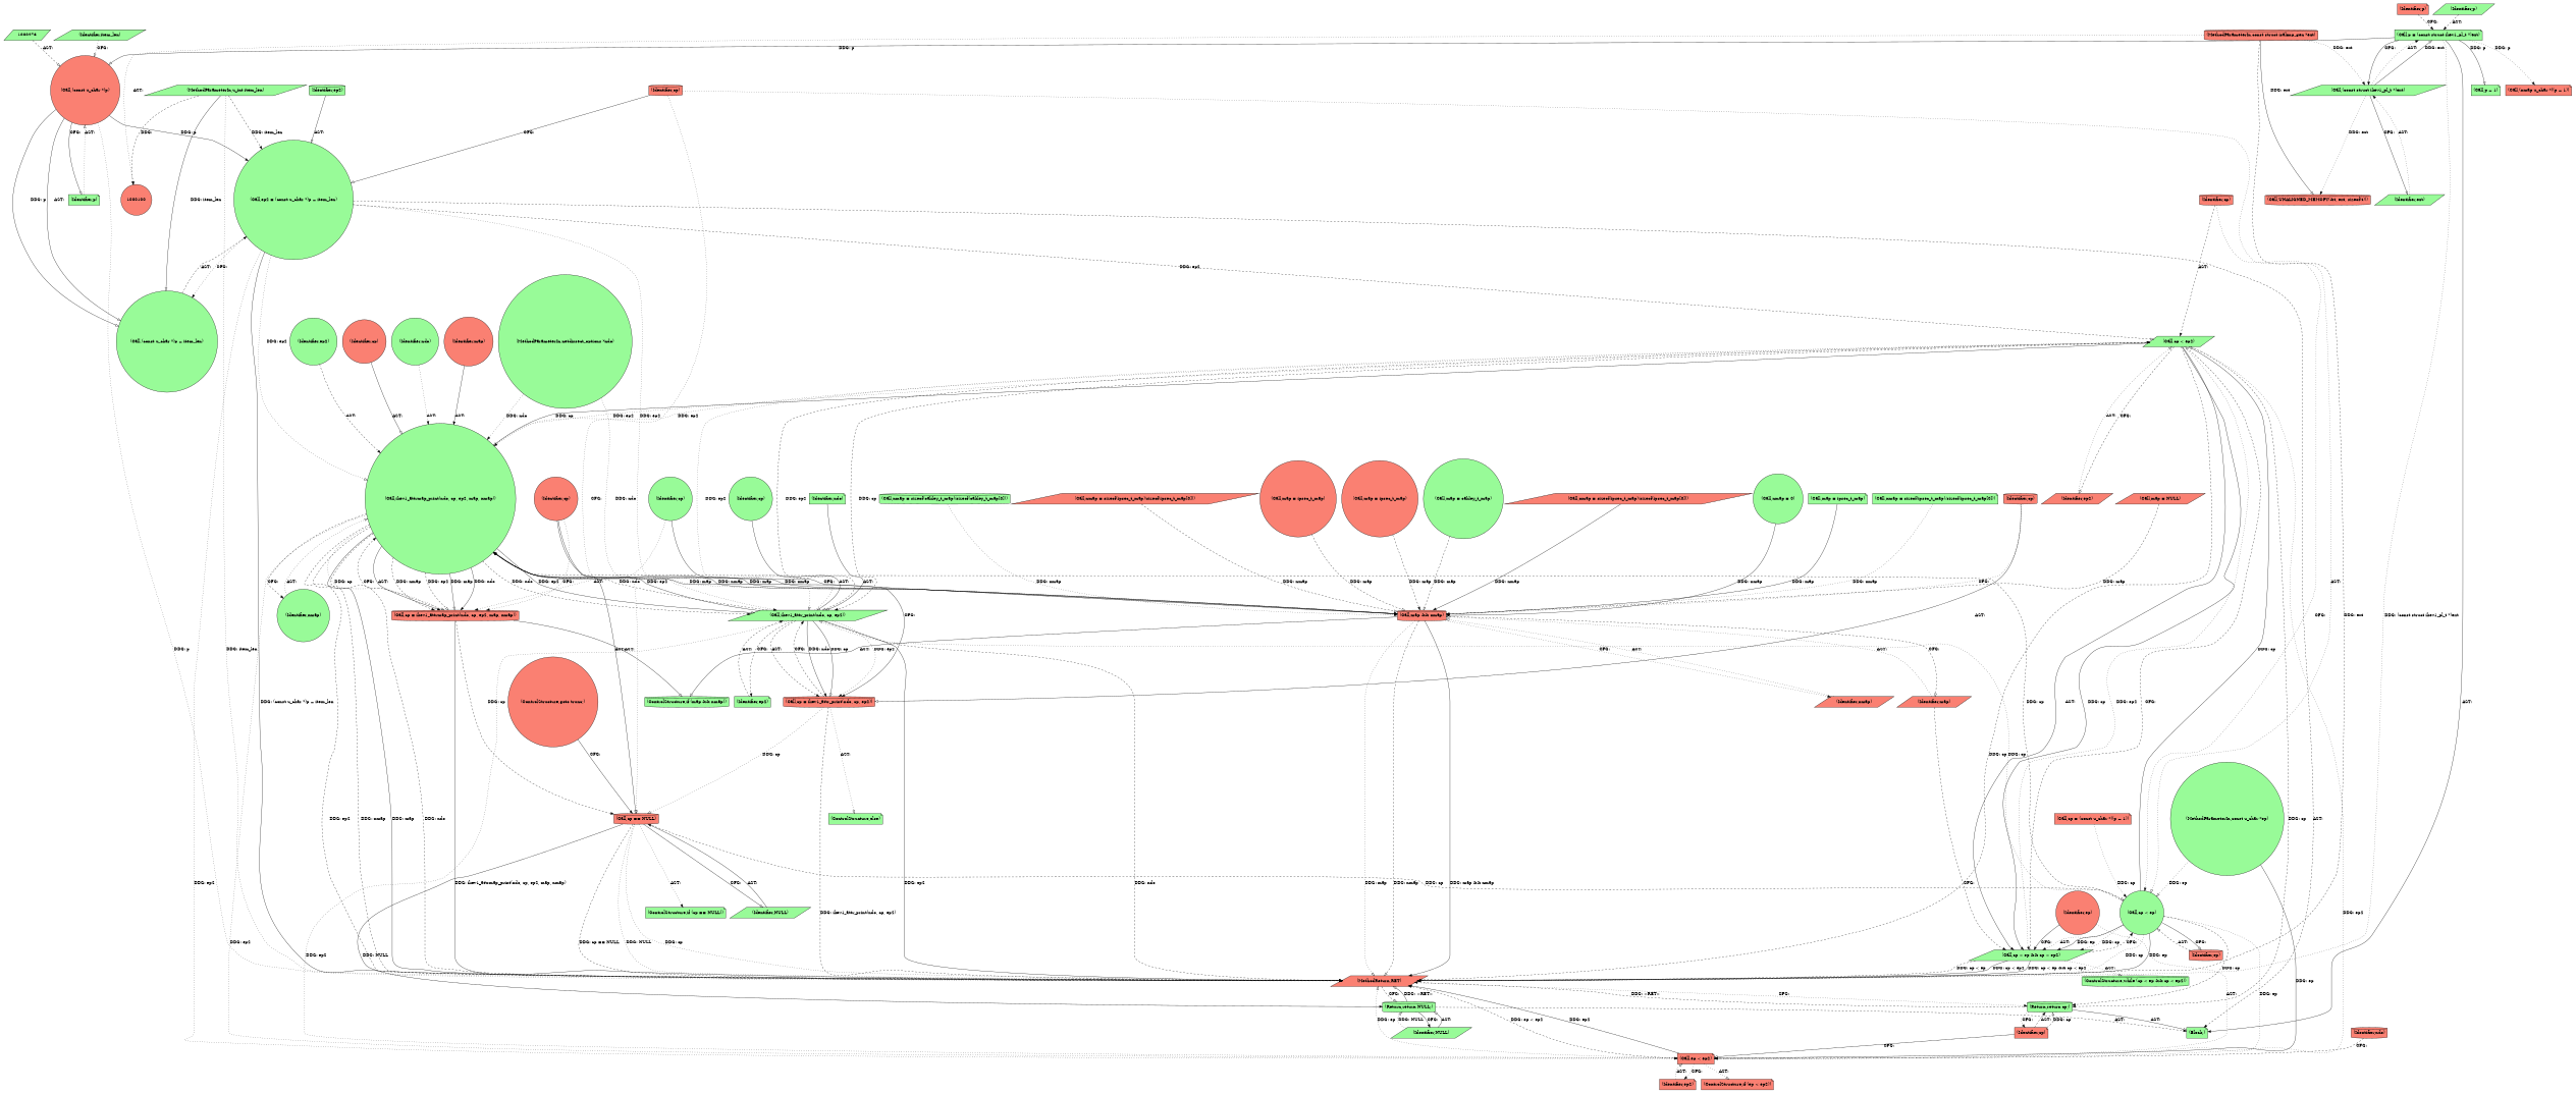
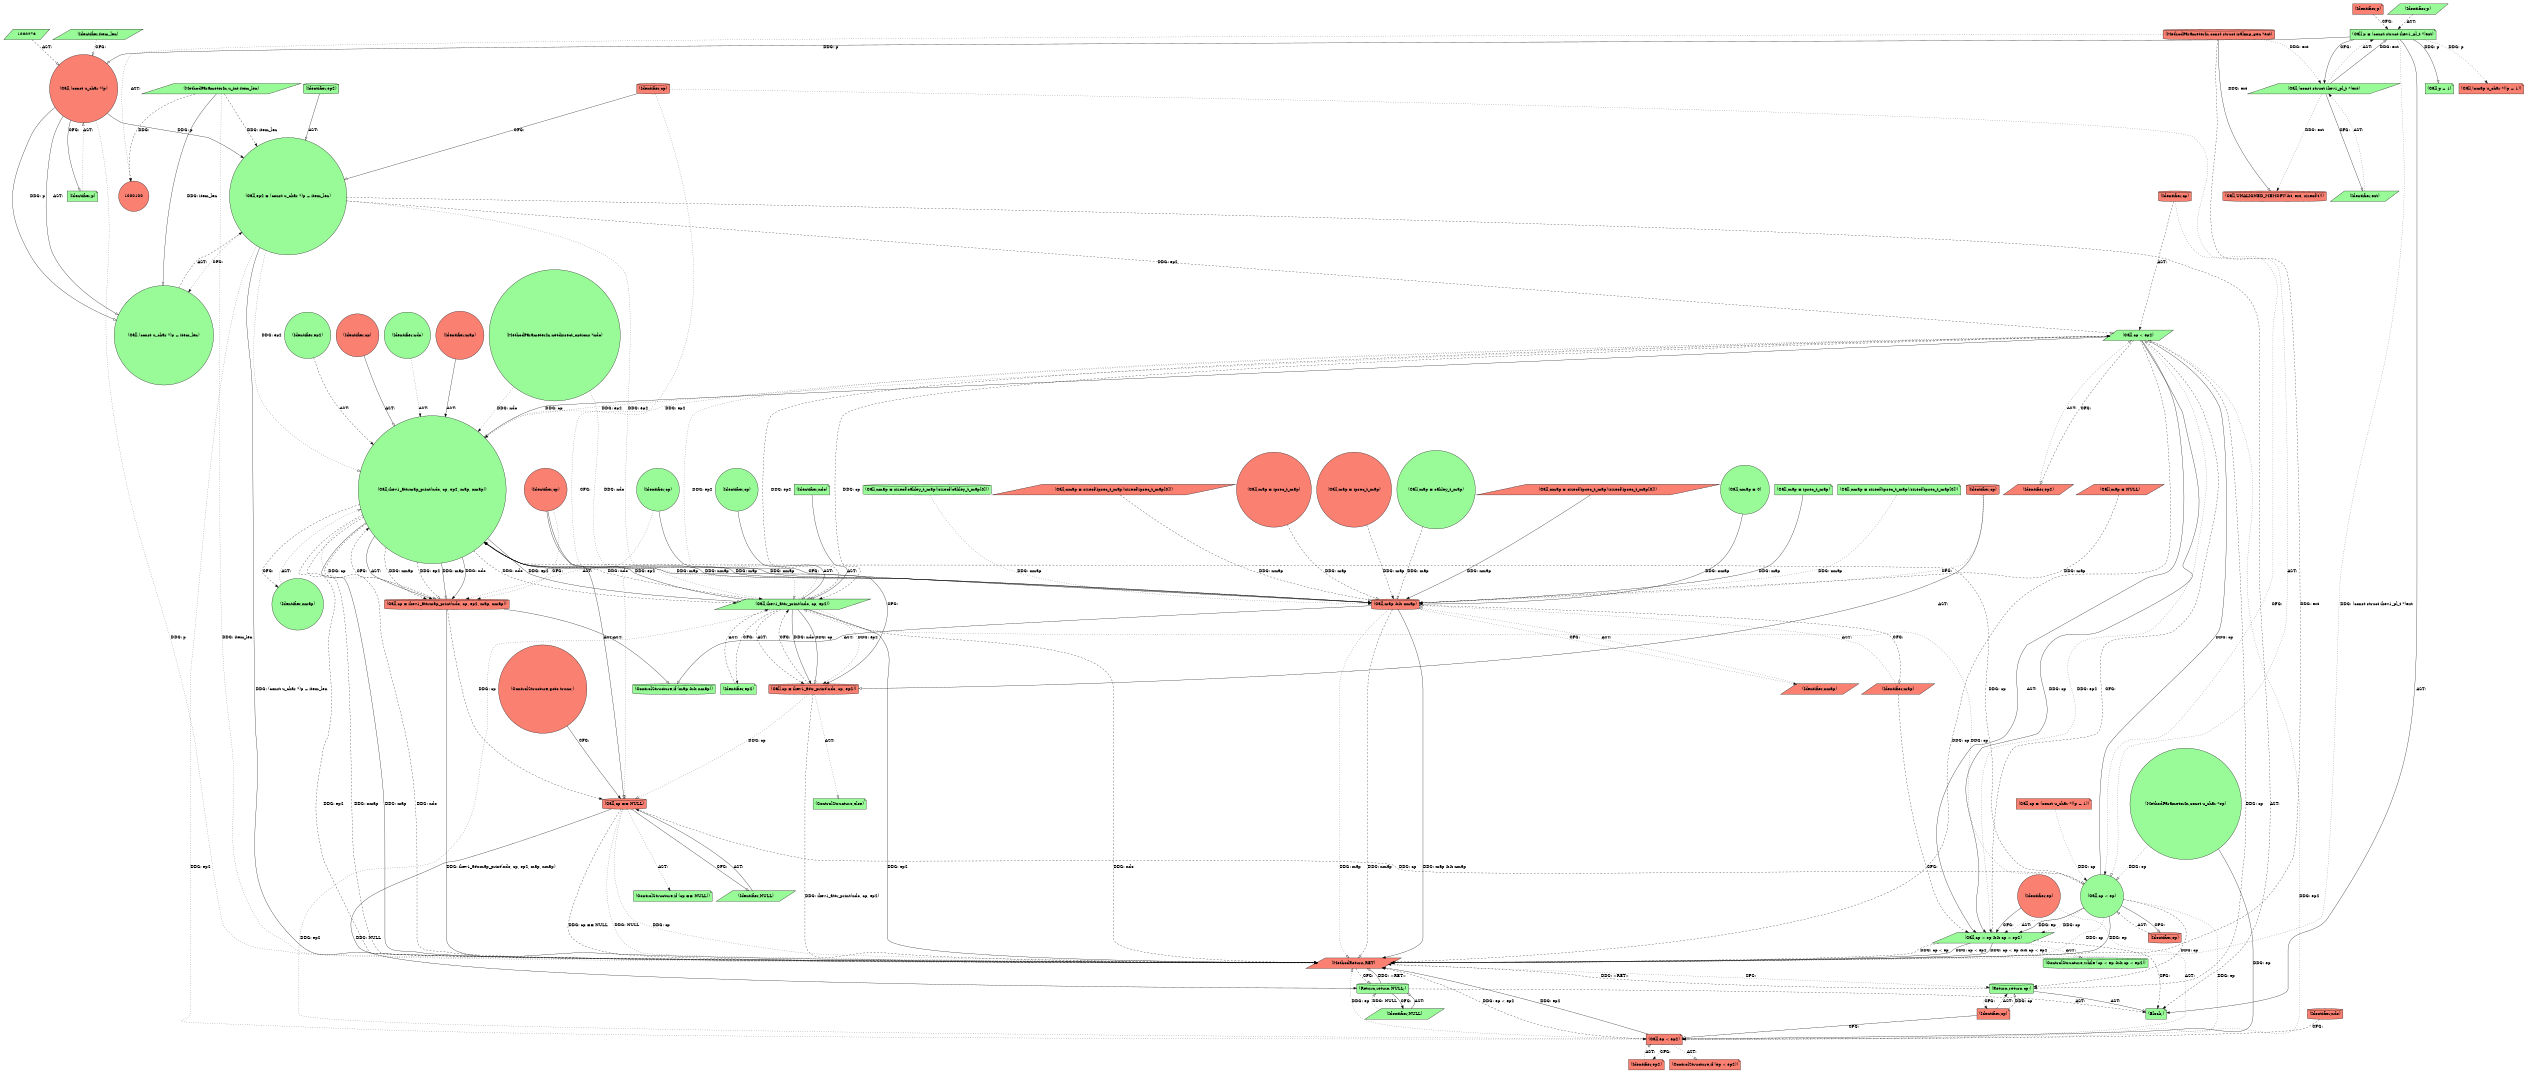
  digraph {
    node [fillcolor=palegreen shape=circle style=filled]
    edge [arrowhead=normal style=dotted]
    n1 [label="(Call,ep2 = (const u_char *)p + item_len)"]
    n2 [label="(Call,cp < ep2)" shape=parallelogram]
    n3 [label="(Call,ikev1_attrmap_print(ndo, cp, ep2, map, nmap))"]
    n4 [label="(Call,ikev1_attr_print(ndo, cp, ep2))" shape=parallelogram]
    n5 [fillcolor=salmon label="(Call,ep < ep2)" shape=note]
    n6 [label="(Block,)" shape=note]
    n7 [label="(Call,(const u_char *)p + item_len)"]
    n8 [fillcolor=salmon label="(MethodReturn,RET)" shape=parallelogram]
    n9 [label="(Call,cp < ep && cp < ep2)" shape=parallelogram]
    n10 [label="(Return,return cp;)" shape=cylinder]
    n11 [fillcolor=salmon label="(Identifier,ep2)" shape=parallelogram]
    n12 [fillcolor=salmon label="(Call,map && nmap)" shape=cylinder]
    n13 [fillcolor=salmon label="(Call,cp = ikev1_attrmap_print(ndo, cp, ep2, map, nmap))" shape=cylinder]
    n14 [label="(Identifier,nmap)"]
    n15 [fillcolor=salmon label="(Call,cp = ikev1_attr_print(ndo, cp, ep2))" shape=cylinder]
    n16 [label="(Identifier,ep2)" shape=note]
    n17 [fillcolor=salmon label="(Identifier,ep2)" shape=note]
    n18 [fillcolor=salmon label="(ControlStructure,if (ep < ep2))" shape=note]
    n19 [label="(Return,return NULL;)" shape=cylinder]
    n20 [fillcolor=salmon label="(Call,(const u_char *)p)"]
    n21 [label="(Identifier,p)" shape=note]
    n22 [label="(Call,p = (const struct ikev1_pl_t *)ext)" shape=note]
    n23 [label="(Call,(const struct ikev1_pl_t *)ext)" shape=parallelogram]
    n24 [label="(Call,p + 1)" shape=note]
    n25 [fillcolor=salmon label="(Call,(nmap u_char *)(p + 1))" shape=note]
    n26 [fillcolor=salmon label="(Call,UNALIGNED_MEMCPY(&t, ext, sizeof(t)))" shape=cylinder]
    n27 [label="(Identifier,ext)" shape=parallelogram]
    n28 [fillcolor=salmon label="(MethodParameterIn,const struct isakmp_gen *ext)" shape=cylinder]
    1000100 [fillcolor=salmon]
    n30 [label="(MethodParameterIn,u_int item_len)" shape=parallelogram]
    n31 [label="(Call,cp < ep)"]
    n32 [label="(ControlStructure,while (cp < ep && cp < ep2))" shape=cylinder]
    n33 [fillcolor=salmon label="(Identifier,cp)" shape=note]
    n34 [fillcolor=salmon label="(Identifier,ep)" shape=cylinder]
    n35 [label="(ControlStructure,if (map && nmap))" shape=cylinder]
    n36 [fillcolor=salmon label="(Identifier,nmap)" shape=parallelogram]
    n37 [fillcolor=salmon label="(Identifier,map)" shape=parallelogram]
    n38 [fillcolor=salmon label="(Call,cp == NULL)" shape=cylinder]
    n39 [label="(ControlStructure,if (cp == NULL))" shape=note]
    n40 [label="(Identifier,NULL)" shape=parallelogram]
    n41 [label="(Identifier,NULL)" shape=parallelogram]
    n42 [label="(ControlStructure,else)" shape=note]
    n43 [fillcolor=salmon label="(Identifier,cp)" shape=cylinder]
    n44 [fillcolor=salmon label="(Call,cp = (const u_char *)(p + 1))" shape=note]
    n45 [label="(Identifier,ep2)" shape=cylinder]
    n46 [fillcolor=salmon label="(Identifier,cp)"]
    n47 [label="(Call,nmap = 0)"]
    n48 [fillcolor=salmon label="(Call,nmap = sizeof(ipsec_t_map)/sizeof(ipsec_t_map[0]))" shape=parallelogram]
    n49 [fillcolor=salmon label="(Identifier,ep)"]
    n50 [fillcolor=salmon label="(Call,map = ipsec_t_map)"]
    n51 [fillcolor=salmon label="(Call,map = ipsec_t_map)"]
    n52 [fillcolor=salmon label="(Identifier,ndo)" shape=cylinder]
    n53 [fillcolor=salmon label="(Identifier,cp)" shape=cylinder]
    n54 [label="(Identifier,cp)"]
    n55 [label="(Call,map = ipsec_t_map)" shape=note]
    n56 [label="(Identifier,cp)"]
    n57 [label="(Call,nmap = sizeof(ipsec_t_map)/sizeof(ipsec_t_map[0]))" shape=note]
    n58 [fillcolor=salmon label="(Call,map = NULL)" shape=parallelogram]
    n59 [label="(MethodParameterIn,netdissect_options *ndo)"]
    n60 [label="(Call,nmap = sizeof(oakley_t_map)/sizeof(oakley_t_map[0]))" shape=cylinder]
    n61 [label="(Identifier,item_len)" shape=parallelogram]
    n62 [fillcolor=salmon label="(Identifier,p)" shape=note]
    n63 [label="(Identifier,ep2)"]
    n64 [fillcolor=salmon label="(Identifier,cp)" shape=cylinder]
    n65 [fillcolor=salmon label="(Identifier,cp)"]
    n66 [label="(Identifier,ndo)"]
    n67 [label="(Identifier,ndo)" shape=note]
    n68 [label="(Call,map = oakley_t_map)"]
    n69 [fillcolor=salmon label="(Call,nmap = sizeof(ipsec_t_map)/sizeof(ipsec_t_map[0]))" shape=parallelogram]
    n70 [fillcolor=salmon label="(Identifier,map)"]
    n71 [label="(MethodParameterIn,const u_char *ep)"]
    n72 [fillcolor=salmon label="(ControlStructure,goto trunc;)"]
    n73 [label="(Identifier,p)" shape=parallelogram]
    1000273 [shape=parallelogram]
    n1 -> n2 [arrowhead=onormal label="DDG: ep2" style=dashed]
    n1 -> n3 [arrowhead=onormal label="DDG: ep2"]
    n1 -> n4 [arrowhead=onormal label="DDG: ep2"]
    n1 -> n5 [label="DDG: ep2"]
    n1 -> n6 [label="AST: " style=dashed]
    n1 -> n7 [label="CFG: "]
    n1 -> n8 [arrowhead=onormal label="DDG: (const u_char *)p + item_len" style=solid]
    n2 -> n3 [arrowhead=onormal label="DDG: cp" style=solid]
    n2 -> n3 [label="DDG: ep2"]
    n2 -> n4 [label="DDG: cp" style=dashed]
    n2 -> n4 [arrowhead=onormal label="DDG: ep2" style=dashed]
    n2 -> n5 [label="DDG: ep2"]
    n2 -> n8 [arrowhead=onormal label="DDG: cp" style=dashed]
    n2 -> n9 [label="AST: " style=solid]
    n2 -> n9 [label="DDG: cp" style=solid]
    n2 -> n9 [label="DDG: ep2"]
    n2 -> n10 [label="DDG: cp" style=dashed]
    n2 -> n11 [arrowhead=onormal label="CFG: " style=dashed]
    n3 -> n2 [label="DDG: ep2"]
    n3 -> n4 [label="DDG: ndo" style=dashed]
    n3 -> n4 [arrowhead=onormal label="DDG: ep2" style=solid]
-   n3 -> n5 [label="DDG: ep2"]
    n3 -> n8 [label="DDG: ndo" style=dashed]
    n3 -> n8 [label="DDG: ep2" style=dashed]
    n3 -> n8 [arrowhead=onormal label="DDG: nmap" style=dashed]
    n3 -> n8 [arrowhead=onormal label="DDG: map" style=solid]
    n3 -> n12 [label="DDG: map"]
    n3 -> n12 [label="DDG: nmap" style=solid]
    n3 -> n13 [label="AST: " style=solid]
    n3 -> n13 [label="DDG: nmap" style=dashed]
    n3 -> n13 [arrowhead=onormal label="DDG: ep2" style=dashed]
    n3 -> n13 [arrowhead=onormal label="DDG: map" style=solid]
    n3 -> n13 [label="DDG: ndo" style=solid]
    n3 -> n13 [arrowhead=onormal label="DDG: cp"]
    n3 -> n14 [label="CFG: " style=dashed]
    n4 -> n2 [label="DDG: ep2"]
    n4 -> n3 [arrowhead=onormal label="DDG: ndo" style=dashed]
    n4 -> n3 [label="DDG: ep2" style=solid]
    n4 -> n5 [arrowhead=onormal label="DDG: ep2"]
    n4 -> n8 [arrowhead=onormal label="DDG: ndo" style=dashed]
    n4 -> n8 [arrowhead=onormal label="DDG: ep2" style=solid]
    n4 -> n15 [label="AST: " style=dashed]
    n4 -> n15 [label="DDG: ndo" style=solid]
    n4 -> n15 [arrowhead=onormal label="DDG: cp" style=solid]
    n4 -> n15 [label="DDG: ep2"]
    n4 -> n16 [label="CFG: " style=dashed]
    n5 -> n8 [label="DDG: ep < ep2" style=dashed]
    n5 -> n8 [label="DDG: ep2" style=solid]
    n5 -> n8 [arrowhead=onormal label="DDG: ep"]
    n5 -> n17 [label="CFG: "]
    n5 -> n18 [arrowhead=onormal label="AST: "]
    n7 -> n1 [label="AST: " style=dashed]
    n8 -> n10 [label="CFG: "]
    n8 -> n19 [arrowhead=onormal label="CFG: " style=dashed]
    n9 -> n2 [arrowhead=onormal label="CFG: " style=dashed]
    n9 -> n8 [label="DDG: cp < ep" style=dashed]
    n9 -> n8 [arrowhead=onormal label="DDG: cp < ep2" style=solid]
    n9 -> n8 [label="DDG: cp < ep && cp < ep2" style=solid]
-   n9 -> n31 [label="CFG: " style=dashed]
+   n9 -> n6 [label="CFG: " style=dashed]
    n9 -> n32 [arrowhead=onormal label="AST: "]
    n10 -> n6 [arrowhead=onormal label="AST: " style=solid]
    n10 -> n8 [label="DDG: <RET>" style=dashed]
    n10 -> n33 [label="CFG: "]
    n11 -> n2 [arrowhead=onormal label="AST: "]
    n12 -> n3 [arrowhead=onormal label="DDG: map" style=solid]
    n12 -> n3 [arrowhead=onormal label="DDG: nmap" style=solid]
    n12 -> n8 [label="DDG: map && nmap" style=solid]
    n12 -> n8 [arrowhead=onormal label="DDG: map"]
    n12 -> n8 [arrowhead=onormal label="DDG: nmap" style=dashed]
    n12 -> n35 [arrowhead=onormal label="AST: " style=solid]
    n12 -> n36 [label="CFG: "]
    n12 -> n37 [arrowhead=onormal label="CFG: " style=dashed]
    n13 -> n3 [label="CFG: " style=dashed]
    n13 -> n8 [label="DDG: ikev1_attrmap_print(ndo, cp, ep2, map, nmap)" style=solid]
    n13 -> n35 [arrowhead=onormal label="AST: " style=solid]
    n13 -> n38 [label="DDG: cp" style=dashed]
    n14 -> n3 [arrowhead=onormal label="AST: "]
    n15 -> n4 [label="CFG: " style=dashed]
    n15 -> n8 [arrowhead=onormal label="DDG: ikev1_attr_print(ndo, cp, ep2)" style=dashed]
    n15 -> n38 [arrowhead=onormal label="DDG: cp"]
    n15 -> n42 [arrowhead=onormal label="AST: "]
    n16 -> n4 [label="AST: " style=dashed]
    n17 -> n5 [arrowhead=onormal label="AST: "]
    n19 -> n6 [label="AST: " style=dashed]
    n19 -> n8 [arrowhead=onormal label="DDG: <RET>" style=solid]
    n19 -> n41 [label="CFG: " style=solid]
    n20 -> n1 [label="DDG: p" style=solid]
    n20 -> n7 [arrowhead=onormal label="AST: " style=solid]
    n20 -> n7 [arrowhead=onormal label="DDG: p" style=solid]
    n20 -> n8 [arrowhead=onormal label="DDG: p"]
    n20 -> n21 [arrowhead=onormal label="CFG: " style=solid]
    n21 -> n20 [arrowhead=onormal label="AST: "]
    n22 -> n6 [label="AST: " style=solid]
    n22 -> n8 [label="DDG: (const struct ikev1_pl_t *)ext"]
    n22 -> n20 [arrowhead=onormal label="DDG: p" style=solid]
    n22 -> n23 [label="CFG: " style=solid]
    n22 -> n24 [arrowhead=onormal label="DDG: p" style=solid]
    n22 -> n25 [label="DDG: p"]
    n23 -> n22 [label="AST: "]
    n23 -> n22 [arrowhead=onormal label="DDG: ext" style=solid]
    n23 -> n26 [label="DDG: ext"]
    n23 -> n27 [arrowhead=onormal label="CFG: " style=solid]
    n27 -> n23 [label="AST: "]
    n28 -> n8 [label="DDG: ext" style=dashed]
    n28 -> n23 [label="DDG: ext"]
    n28 -> n26 [arrowhead=onormal label="DDG: ext" style=solid]
    n28 -> 1000100 [label="AST: "]
    n30 -> n1 [label="DDG: item_len" style=dashed]
    n30 -> n7 [arrowhead=onormal label="DDG: item_len" style=solid]
    n30 -> n8 [arrowhead=onormal label="DDG: item_len"]
    n30 -> 1000100 [arrowhead=onormal label="DDG: " style=dashed]
    n31 -> n2 [arrowhead=onormal label="DDG: cp" style=solid]
    n31 -> n3 [label="DDG: cp" style=dashed]
    n31 -> n4 [arrowhead=onormal label="DDG: cp"]
    n31 -> n5 [arrowhead=onormal label="DDG: ep"]
    n31 -> n8 [arrowhead=onormal label="DDG: ep" style=solid]
    n31 -> n8 [arrowhead=onormal label="DDG: cp"]
    n31 -> n9 [label="AST: "]
    n31 -> n9 [label="DDG: cp"]
    n31 -> n9 [label="DDG: ep" style=solid]
    n31 -> n10 [label="DDG: cp" style=dashed]
    n31 -> n34 [arrowhead=onormal label="CFG: " style=solid]
    n33 -> n5 [arrowhead=onormal label="CFG: " style=solid]
    n33 -> n10 [label="AST: " style=dashed]
    n33 -> n10 [arrowhead=onormal label="DDG: cp" style=dashed]
    n34 -> n31 [arrowhead=onormal label="AST: " style=dashed]
    n36 -> n12 [arrowhead=onormal label="AST: "]
    n37 -> n9 [label="CFG: " style=dashed]
    n37 -> n12 [arrowhead=onormal label="AST: "]
    n38 -> n8 [label="DDG: cp == NULL" style=dashed]
    n38 -> n8 [arrowhead=onormal label="DDG: NULL"]
    n38 -> n8 [label="DDG: cp"]
    n38 -> n19 [label="DDG: NULL" style=solid]
    n38 -> n31 [arrowhead=onormal label="DDG: cp" style=dashed]
    n38 -> n39 [label="AST: "]
    n38 -> n40 [arrowhead=onormal label="CFG: " style=solid]
    n40 -> n38 [label="AST: " style=solid]
    n41 -> n19 [arrowhead=onormal label="AST: " style=solid]
    n41 -> n19 [arrowhead=onormal label="DDG: NULL"]
    n43 -> n2 [label="AST: " style=dashed]
    n43 -> n31 [label="CFG: "]
    n44 -> n31 [label="DDG: cp"]
    n45 -> n1 [arrowhead=onormal label="AST: " style=solid]
    n46 -> n13 [label="CFG: "]
    n46 -> n15 [label="CFG: " style=solid]
    n46 -> n38 [arrowhead=onormal label="AST: " style=solid]
    n47 -> n12 [label="DDG: nmap" style=solid]
    n48 -> n12 [arrowhead=onormal label="DDG: nmap" style=dashed]
    n49 -> n5 [label="AST: "]
    n49 -> n9 [label="CFG: " style=solid]
    n50 -> n12 [arrowhead=onormal label="DDG: map" style=dashed]
    n51 -> n12 [label="DDG: map" style=dashed]
    n52 -> n5 [arrowhead=onormal label="CFG: " style=dashed]
    n53 -> n1 [arrowhead=onormal label="CFG: " style=solid]
    n53 -> n31 [arrowhead=onormal label="AST: "]
    n53 -> n38 [arrowhead=onormal label="CFG: "]
    n54 -> n12 [arrowhead=onormal label="CFG: " style=solid]
    n54 -> n13 [label="AST: "]
    n55 -> n12 [arrowhead=onormal label="DDG: map" style=solid]
    n56 -> n4 [arrowhead=onormal label="AST: " style=solid]
    n57 -> n12 [label="DDG: nmap"]
    n58 -> n12 [arrowhead=onormal label="DDG: map" style=dashed]
    n59 -> n3 [label="DDG: ndo"]
    n59 -> n4 [label="DDG: ndo"]
    n60 -> n12 [label="DDG: nmap"]
    n61 -> n20 [arrowhead=onormal label="CFG: "]
    n62 -> n22 [label="CFG: " style=dashed]
    n63 -> n3 [label="AST: " style=dashed]
    n64 -> n12 [arrowhead=onormal label="CFG: "]
    n64 -> n15 [arrowhead=onormal label="AST: " style=solid]
    n65 -> n3 [arrowhead=onormal label="AST: " style=solid]
    n66 -> n3 [label="AST: "]
    n67 -> n4 [arrowhead=onormal label="AST: " style=solid]
    n68 -> n12 [arrowhead=onormal label="DDG: map" style=dashed]
    n69 -> n12 [label="DDG: nmap" style=solid]
    n70 -> n3 [label="AST: " style=solid]
    n71 -> n5 [arrowhead=onormal label="DDG: ep" style=solid]
    n71 -> n31 [arrowhead=onormal label="DDG: ep"]
    n72 -> n38 [label="CFG: " style=solid]
    n73 -> n22 [label="AST: " style=dashed]
    1000273 -> n20 [arrowhead=onormal label="AST: " style=dashed]
  }
